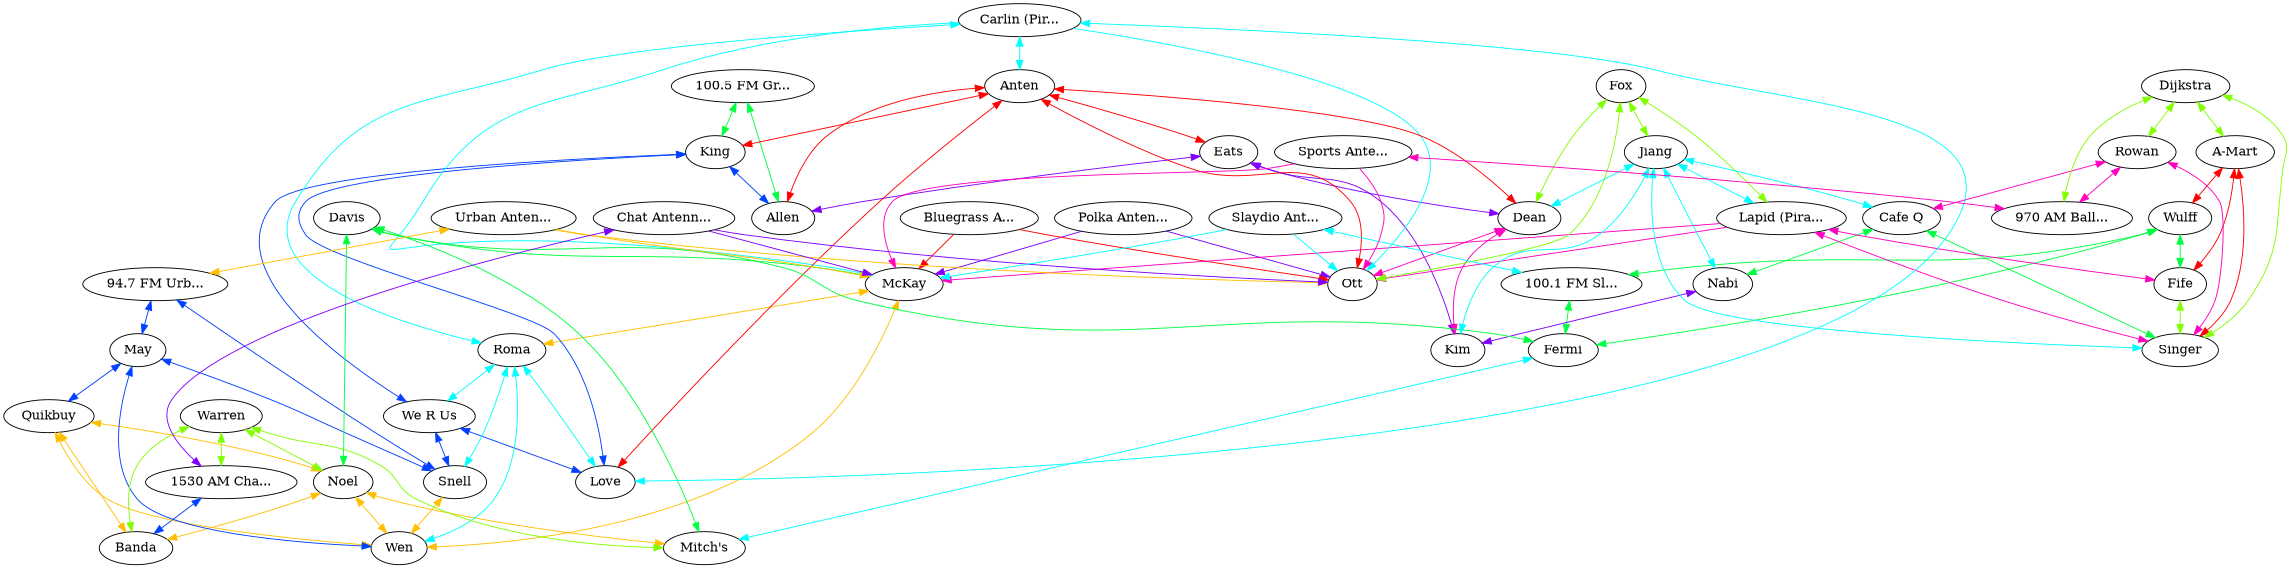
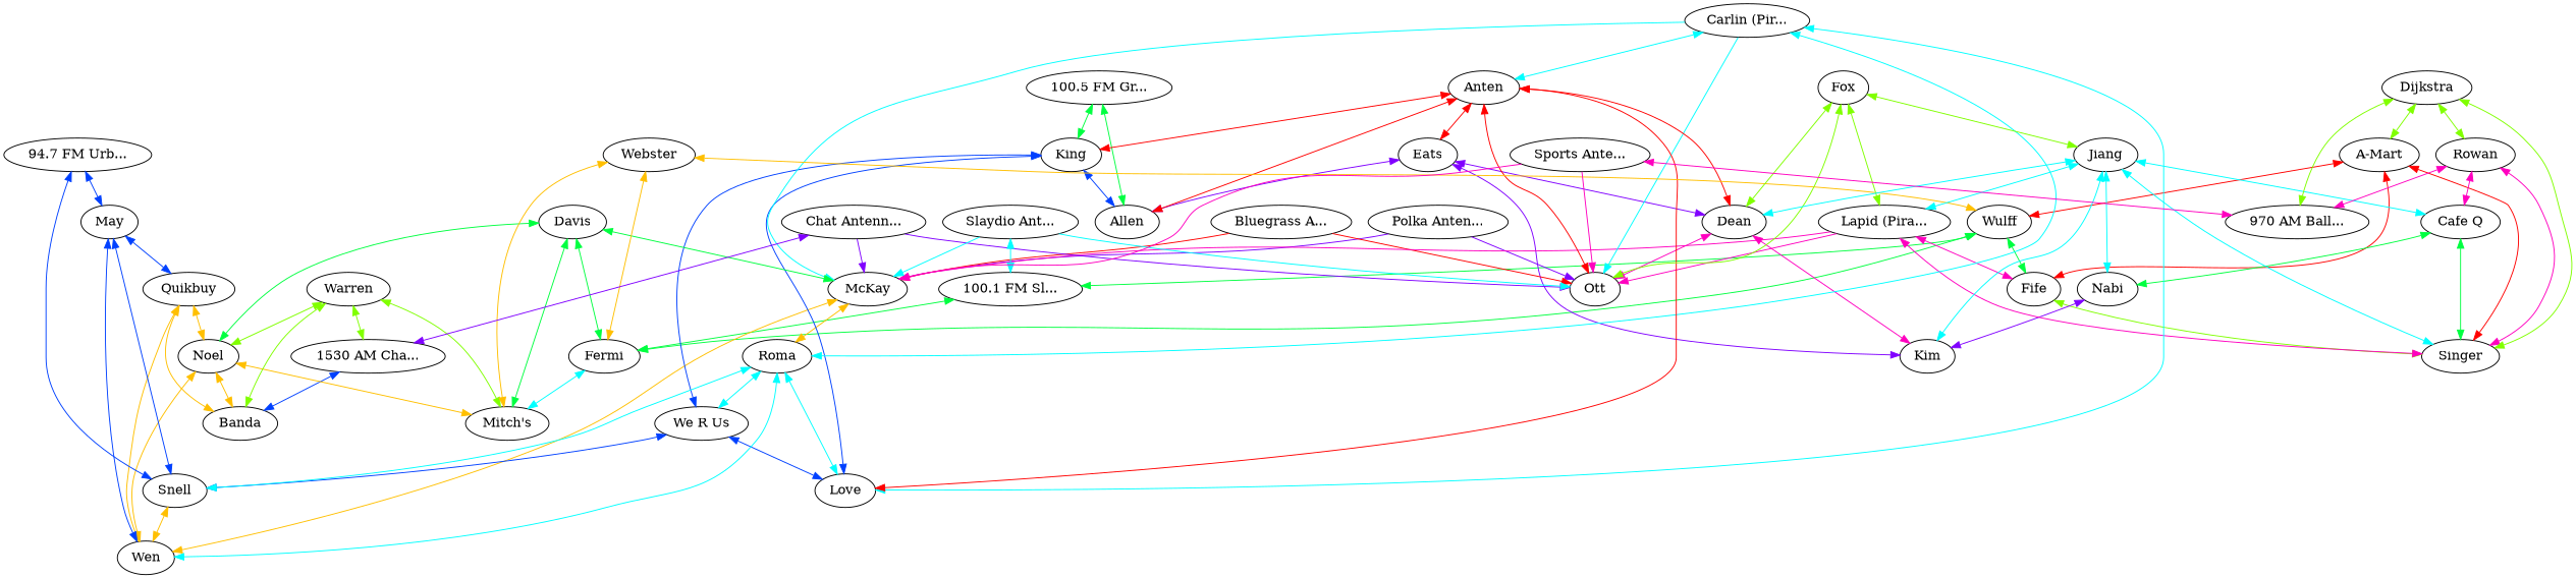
  graph {
    edge [color="0.5,1,1" dir=both]
    n1 [label="1530 AM Cha..."]
    n2 [label=Banda]
    n3 [label="Mitch's"]
    n4 [label="100.1 FM Sl..."]
    n5 [label=Fermi]
    n6 [label="A-Mart"]
    n7 [label=Wulff]
    n8 [label=Fife]
    n9 [label=Singer]
    n10 [label="970 AM Ball..."]
    n11 [label="Cafe Q"]
    n12 [label=Nabi]
    n13 [label=Kim]
    n14 [label="Polka Anten..."]
    n15 [label=McKay]
    n16 [label=Ott]
    n17 [label=Eats]
    n18 [label=Dean]
    n19 [label=Allen]
    n20 [label="100.5 FM Gr..."]
    n21 [label=King]
    n22 [label="We R Us"]
    n23 [label=Love]
    n24 [label="Bluegrass A..."]
    n25 [label=Snell]
    n26 [label=Wen]
    n27 [label=Quikbuy]
    n28 [label=Noel]
    n29 [label="94.7 FM Urb..."]
    n30 [label=May]
    n31 [label="Lapid (Pira..."]
    n32 [label=Roma]
    n33 [label="Carlin (Pir..."]
    n34 [label=Anten]
    n35 [label=Warren]
    n36 [label=Davis]
+   n37 [label=Webster]
    n38 [label=Fox]
    n39 [label=Jiang]
    n40 [label=Rowan]
    n41 [label=Dijkstra]
-   n42 [label="Urban Anten..."]
    n43 [label="Chat Antenn..."]
    n44 [label="Slaydio Ant..."]
    n45 [label="Sports Ante..."]
    n1 -- n2 [color="0.625,1,1"]
    n4 -- n5 [color="0.375,1,1"]
    n5 -- n3
    n6 -- n7 [color="1,1,1"]
    n6 -- n8 [color="1,1,1"]
    n6 -- n9 [color="1,1,1"]
    n7 -- n4 [color="0.375,1,1"]
    n7 -- n5 [color="0.375,1,1"]
    n7 -- n8 [color="0.375,1,1"]
    n8 -- n9 [color="0.25,1,1"]
    n11 -- n9 [color="0.375,1,1"]
    n11 -- n12 [color="0.375,1,1"]
    n12 -- n13 [color="0.75,1,1"]
    n14 -- n15 [color="0.75,1,1" dir=forward]
    n14 -- n16 [color="0.75,1,1" dir=forward]
    n15 -- n26 [color="0.125,1,1"]
    n15 -- n32 [color="0.125,1,1"]
    n17 -- n13 [color="0.75,1,1"]
    n17 -- n18 [color="0.75,1,1"]
    n17 -- n19 [color="0.75,1,1"]
    n18 -- n13 [color="0.875,1,1"]
    n18 -- n16 [color="0.875,1,1"]
    n20 -- n19 [color="0.375,1,1"]
    n20 -- n21 [color="0.375,1,1"]
    n21 -- n19 [color="0.625,1,1"]
    n21 -- n22 [color="0.625,1,1"]
    n21 -- n23 [color="0.625,1,1"]
    n22 -- n23 [color="0.625,1,1"]
    n22 -- n25 [color="0.625,1,1"]
    n24 -- n15 [color="1,1,1" dir=forward]
    n24 -- n16 [color="1,1,1" dir=forward]
    n25 -- n26 [color="0.125,1,1"]
    n27 -- n2 [color="0.125,1,1"]
    n27 -- n26 [color="0.125,1,1"]
    n27 -- n28 [color="0.125,1,1"]
    n28 -- n2 [color="0.125,1,1"]
    n28 -- n3 [color="0.125,1,1"]
    n28 -- n26 [color="0.125,1,1"]
    n29 -- n25 [color="0.625,1,1"]
    n29 -- n30 [color="0.625,1,1"]
    n30 -- n25 [color="0.625,1,1"]
    n30 -- n26 [color="0.625,1,1"]
    n30 -- n27 [color="0.625,1,1"]
    n31 -- n8 [color="0.875,1,1"]
    n31 -- n9 [color="0.875,1,1"]
    n31 -- n15 [color="0.875,1,1" dir=forward]
    n31 -- n16 [color="0.875,1,1" dir=forward]
    n32 -- n22
    n32 -- n23
    n32 -- n25
    n32 -- n26
    n33 -- n15 [dir=forward]
    n33 -- n16 [dir=forward]
    n33 -- n23
    n33 -- n32
    n33 -- n34
    n34 -- n16 [color="1,1,1"]
    n34 -- n17 [color="1,1,1"]
    n34 -- n18 [color="1,1,1"]
    n34 -- n19 [color="1,1,1"]
    n34 -- n21 [color="1,1,1"]
    n34 -- n23 [color="1,1,1"]
    n35 -- n1 [color="0.25,1,1"]
    n35 -- n2 [color="0.25,1,1"]
    n35 -- n3 [color="0.25,1,1"]
    n35 -- n28 [color="0.25,1,1"]
    n36 -- n3 [color="0.375,1,1"]
    n36 -- n5 [color="0.375,1,1"]
    n36 -- n15 [color="0.375,1,1"]
    n36 -- n28 [color="0.375,1,1"]
+   n37 -- n3 [color="0.125,1,1"]
+   n37 -- n5 [color="0.125,1,1"]
+   n37 -- n7 [color="0.125,1,1"]
    n38 -- n16 [color="0.25,1,1"]
    n38 -- n18 [color="0.25,1,1"]
    n38 -- n31 [color="0.25,1,1"]
    n38 -- n39 [color="0.25,1,1"]
    n39 -- n9
    n39 -- n11
    n39 -- n12
    n39 -- n13
    n39 -- n18
    n39 -- n31
    n40 -- n9 [color="0.875,1,1"]
    n40 -- n10 [color="0.875,1,1"]
    n40 -- n11 [color="0.875,1,1"]
    n41 -- n6 [color="0.25,1,1"]
    n41 -- n9 [color="0.25,1,1"]
    n41 -- n10 [color="0.25,1,1"]
    n41 -- n40 [color="0.25,1,1"]
-   n42 -- n15 [color="0.125,1,1" dir=forward]
-   n42 -- n16 [color="0.125,1,1" dir=forward]
-   n42 -- n29 [color="0.125,1,1"]
    n43 -- n1 [color="0.75,1,1"]
    n43 -- n15 [color="0.75,1,1" dir=forward]
    n43 -- n16 [color="0.75,1,1" dir=forward]
    n44 -- n4
    n44 -- n15 [dir=forward]
    n44 -- n16 [dir=forward]
    n45 -- n10 [color="0.875,1,1"]
    n45 -- n15 [color="0.875,1,1" dir=forward]
    n45 -- n16 [color="0.875,1,1" dir=forward]
  }
